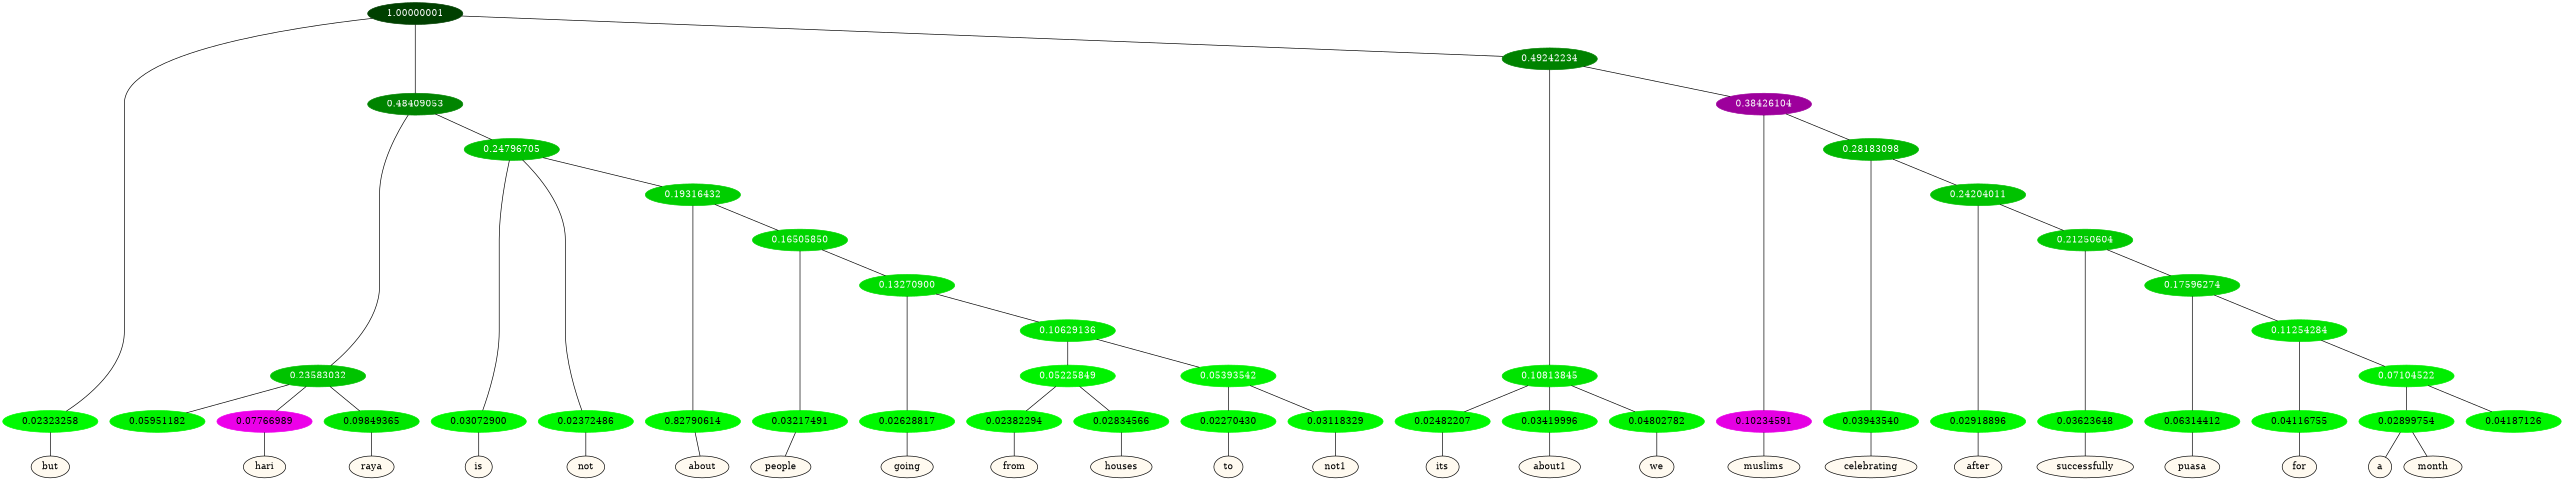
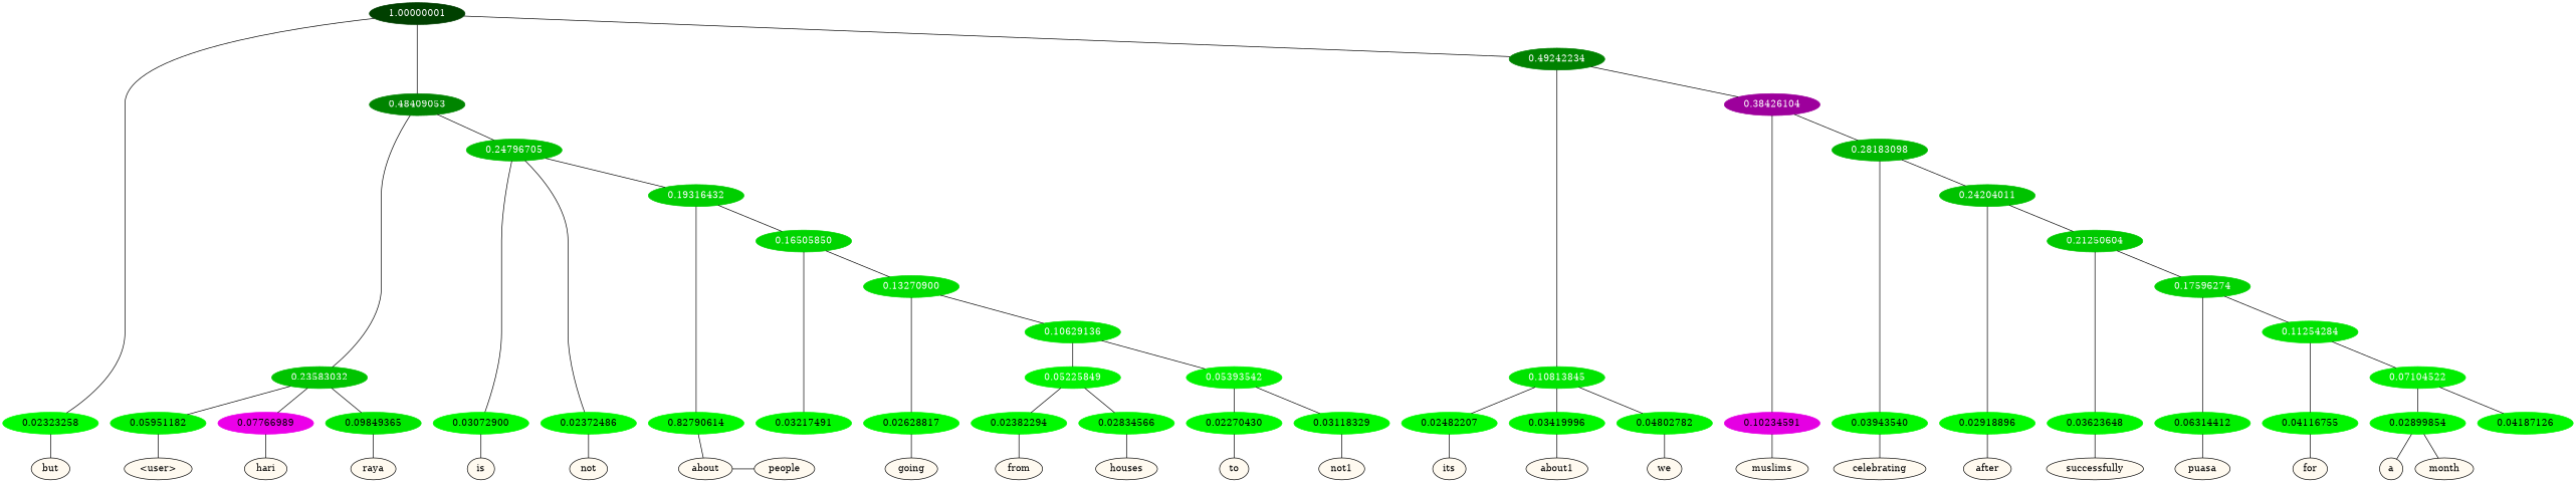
  graph {
    node [color=black format=png nodesep=0.001 ordering=out overlap_scaling=0.01 ranksep=0.001 style=filled]
+   n1 [fillcolor=floralwhite height=0.15 label="\<user\>" style="filled,solid" width=0.15]
    n2 [fillcolor=floralwhite height=0.15 label=hari style="filled,solid" width=0.15]
    n3 [fillcolor=floralwhite height=0.15 label=raya style="filled,solid" width=0.15]
    n4 [fillcolor=floralwhite height=0.15 label=is style="filled,solid" width=0.15]
    n5 [fillcolor=floralwhite height=0.15 label=not style="filled,solid" width=0.15]
    n6 [fillcolor=floralwhite height=0.15 label=about style="filled,solid" width=0.15]
    n7 [fillcolor=floralwhite height=0.15 label=people style="filled,solid" width=0.15]
    n8 [fillcolor=floralwhite height=0.15 label=going style="filled,solid" width=0.15]
    n9 [fillcolor=floralwhite height=0.15 label=from style="filled,solid" width=0.15]
    n10 [fillcolor=floralwhite height=0.15 label=houses style="filled,solid" width=0.15]
    n11 [fillcolor=floralwhite height=0.15 label=to style="filled,solid" width=0.15]
    n12 [fillcolor=floralwhite height=0.15 label=not1 style="filled,solid" width=0.15]
    n13 [fillcolor=floralwhite height=0.15 label=but style="filled,solid" width=0.15]
    n14 [fillcolor=floralwhite height=0.15 label=its style="filled,solid" width=0.15]
    n15 [fillcolor=floralwhite height=0.15 label=about1 style="filled,solid" width=0.15]
    n16 [fillcolor=floralwhite height=0.15 label=we style="filled,solid" width=0.15]
    n17 [fillcolor=floralwhite height=0.15 label=muslims style="filled,solid" width=0.15]
    n18 [fillcolor=floralwhite height=0.15 label=celebrating style="filled,solid" width=0.15]
    n19 [fillcolor=floralwhite height=0.15 label=after style="filled,solid" width=0.15]
    n20 [fillcolor=floralwhite height=0.15 label=successfully style="filled,solid" width=0.15]
    n21 [fillcolor=floralwhite height=0.15 label=puasa style="filled,solid" width=0.15]
    n22 [fillcolor=floralwhite height=0.15 label=for style="filled,solid" width=0.15]
    n23 [fillcolor=floralwhite height=0.15 label=a style="filled,solid" width=0.15]
    n24 [fillcolor=floralwhite height=0.15 label=month style="filled,solid" width=0.15]
    n25 [color="0.334 1.000 0.940" fontcolor=black height=0.15 label=0.05951182 width=0.15]
    n26 [color="0.835 1.000 0.922" fontcolor=black height=0.15 label=0.07766989 width=0.15]
    n27 [color="0.334 1.000 0.902" fontcolor=black height=0.15 label=0.09849365 width=0.15]
    n28 [color="0.334 1.000 0.969" fontcolor=black height=0.15 label=0.03072900 width=0.15]
    n29 [color="0.334 1.000 0.976" fontcolor=black height=0.15 label=0.02372486 width=0.15]
    n30 [color="0.334 1.000 0.972" fontcolor=black height=0.15 label=0.82790614 width=0.15]
    n31 [color="0.334 1.000 0.968" fontcolor=black height=0.15 label=0.03217491 width=0.15]
    n32 [color="0.334 1.000 0.974" fontcolor=black height=0.15 label=0.02628817 width=0.15]
    n33 [color="0.334 1.000 0.976" fontcolor=black height=0.15 label=0.02382294 width=0.15]
    n34 [color="0.334 1.000 0.972" fontcolor=black height=0.15 label=0.02834566 width=0.15]
    n35 [color="0.334 1.000 0.977" fontcolor=black height=0.15 label=0.02270430 width=0.15]
    n36 [color="0.334 1.000 0.969" fontcolor=black height=0.15 label=0.03118329 width=0.15]
    n37 [color="0.334 1.000 0.977" fontcolor=black height=0.15 label=0.02323258 width=0.15]
    n38 [color="0.334 1.000 0.975" fontcolor=black height=0.15 label=0.02482207 width=0.15]
    n39 [color="0.334 1.000 0.966" fontcolor=black height=0.15 label=0.03419996 width=0.15]
    n40 [color="0.334 1.000 0.951" fontcolor=black height=0.15 label=0.04802782 width=0.15]
    n41 [color="0.835 1.000 0.898" fontcolor=black height=0.15 label=0.10234591 width=0.15]
    n42 [color="0.334 1.000 0.961" fontcolor=black height=0.15 label=0.03943540 width=0.15]
    n43 [color="0.334 1.000 0.971" fontcolor=black height=0.15 label=0.02918896 width=0.15]
    n44 [color="0.334 1.000 0.964" fontcolor=black height=0.15 label=0.03623648 width=0.15]
    n45 [color="0.334 1.000 0.937" fontcolor=black height=0.15 label=0.06314412 width=0.15]
    n46 [color="0.334 1.000 0.959" fontcolor=black height=0.15 label=0.04116755 width=0.15]
-   n47 [color="0.334 1.000 0.971" fontcolor=black height=0.15 label=0.02899754 width=0.15]
+   n47 [color="0.334 1.000 0.971" fontcolor=black height=0.15 label=0.02899854 width=0.15]
    n48 [color="0.334 1.000 0.958" fontcolor=black height=0.15 label=0.04187126 width=0.15]
    n49 [color="0.334 1.000 0.250" fontcolor=grey99 height=0.15 label=1.00000001 width=0.15]
    n50 [color="0.334 1.000 0.516" fontcolor=grey99 height=0.15 label=0.48409053 width=0.15]
    n51 [color="0.334 1.000 0.508" fontcolor=grey99 height=0.15 label=0.49242234 width=0.15]
    n52 [color="0.334 1.000 0.764" fontcolor=grey99 height=0.15 label=0.23583032 width=0.15]
    n53 [color="0.334 1.000 0.752" fontcolor=grey99 height=0.15 label=0.24796705 width=0.15]
    n54 [color="0.334 1.000 0.892" fontcolor=grey99 height=0.15 label=0.10813845 width=0.15]
    n55 [color="0.835 1.000 0.616" fontcolor=grey99 height=0.15 label=0.38426104 width=0.15]
    n56 [color="0.334 1.000 0.807" fontcolor=grey99 height=0.15 label=0.19316432 width=0.15]
    n57 [color="0.334 1.000 0.718" fontcolor=grey99 height=0.15 label=0.28183098 width=0.15]
    n58 [color="0.334 1.000 0.835" fontcolor=grey99 height=0.15 label=0.16505850 width=0.15]
    n59 [color="0.334 1.000 0.758" fontcolor=grey99 height=0.15 label=0.24204011 width=0.15]
    n60 [color="0.334 1.000 0.867" fontcolor=grey99 height=0.15 label=0.13270900 width=0.15]
    n61 [color="0.334 1.000 0.787" fontcolor=grey99 height=0.15 label=0.21250604 width=0.15]
    n62 [color="0.334 1.000 0.894" fontcolor=grey99 height=0.15 label=0.10629136 width=0.15]
    n63 [color="0.334 1.000 0.824" fontcolor=grey99 height=0.15 label=0.17596274 width=0.15]
    n64 [color="0.334 1.000 0.948" fontcolor=grey99 height=0.15 label=0.05225849 width=0.15]
    n65 [color="0.334 1.000 0.946" fontcolor=grey99 height=0.15 label=0.05393542 width=0.15]
    n66 [color="0.334 1.000 0.887" fontcolor=grey99 height=0.15 label=0.11254284 width=0.15]
    n67 [color="0.334 1.000 0.929" fontcolor=grey99 height=0.15 label=0.07104522 width=0.15]
    subgraph sub_1 {
      rank=same
+     n1
      n2
      n3
      n4
      n5
      n6
      n7
      n8
      n9
      n10
      n11
      n12
      n13
      n14
      n15
      n16
      n17
      n18
      n19
      n20
      n21
      n22
      n23
      n24
    }
    subgraph sub_2 {
      rank=same
      n25
      n26
      n27
      n28
      n29
      n30
      n31
      n32
      n33
      n34
      n35
      n36
      n37
      n38
      n39
      n40
      n41
      n42
      n43
      n44
      n45
      n46
      n47
      n48
    }
+   n25 -- n1
    n26 -- n2
    n27 -- n3
    n28 -- n4
    n29 -- n5
    n30 -- n6
-   n31 -- n7
+   n6 -- n7
    n32 -- n8
    n33 -- n9
    n34 -- n10
    n35 -- n11
    n36 -- n12
    n37 -- n13
    n38 -- n14
    n39 -- n15
    n40 -- n16
    n41 -- n17
    n42 -- n18
    n43 -- n19
    n44 -- n20
    n45 -- n21
    n46 -- n22
    n47 -- n23
    n47 -- n24
    n49 -- n37
    n49 -- n50
    n49 -- n51
    n50 -- n52
    n50 -- n53
    n51 -- n54
    n51 -- n55
    n52 -- n25
    n52 -- n26
    n52 -- n27
    n53 -- n28
    n53 -- n29
    n53 -- n56
    n54 -- n38
    n54 -- n39
    n54 -- n40
    n55 -- n41
    n55 -- n57
    n56 -- n30
    n56 -- n58
    n57 -- n42
    n57 -- n59
    n58 -- n31
    n58 -- n60
    n59 -- n43
    n59 -- n61
    n60 -- n32
    n60 -- n62
    n61 -- n44
    n61 -- n63
    n62 -- n64
    n62 -- n65
    n63 -- n45
    n63 -- n66
    n64 -- n33
    n64 -- n34
    n65 -- n35
    n65 -- n36
    n66 -- n46
    n66 -- n67
    n67 -- n47
    n67 -- n48
  }
